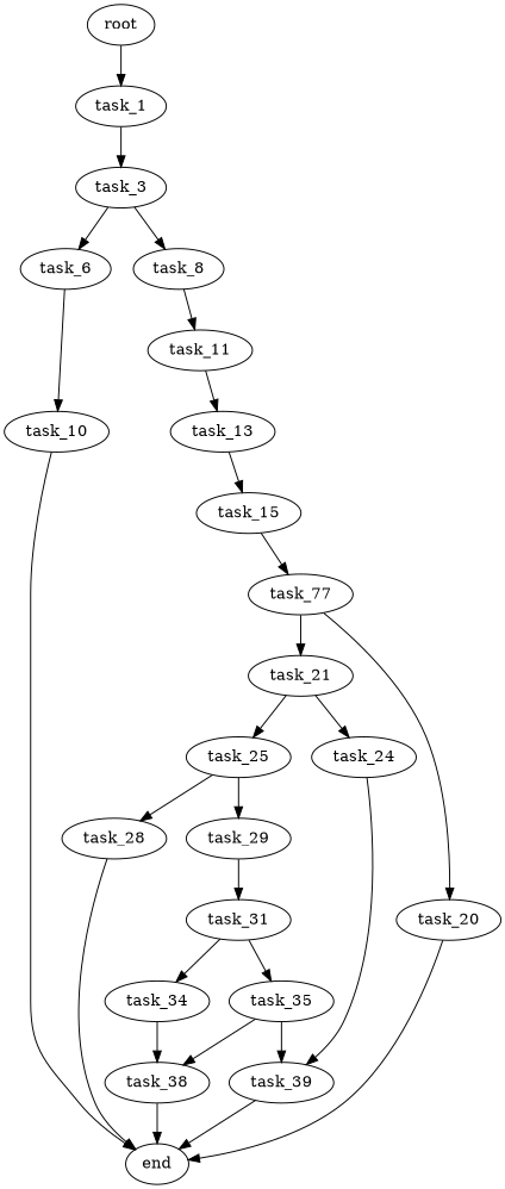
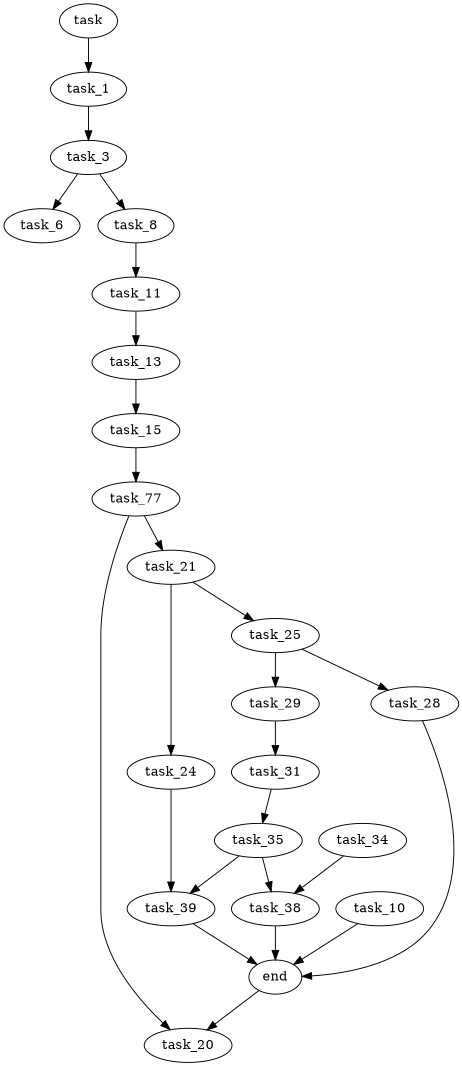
  digraph {
-   root
+   root [label=task]
    task_1
    task_3
    task_6
    task_8
    task_10
    task_11
    end
    task_13
    task_15
    n11 [label=task_77]
    task_20
    task_21
    task_24
    task_25
    task_39
    task_28
    task_29
    task_31
    task_34
    task_35
    task_38
    root -> task_1
    task_1 -> task_3
    task_3 -> task_6
    task_3 -> task_8
-   task_6 -> task_10
    task_8 -> task_11
    task_10 -> end
    task_11 -> task_13
    task_13 -> task_15
    task_15 -> n11
    n11 -> task_20
    n11 -> task_21
-   task_20 -> end
+   end -> task_20
    task_21 -> task_24
    task_21 -> task_25
    task_24 -> task_39
    task_25 -> task_28
    task_25 -> task_29
    task_39 -> end
    task_28 -> end
    task_29 -> task_31
-   task_31 -> task_34
    task_31 -> task_35
    task_34 -> task_38
    task_35 -> task_39
    task_35 -> task_38
    task_38 -> end
  }
